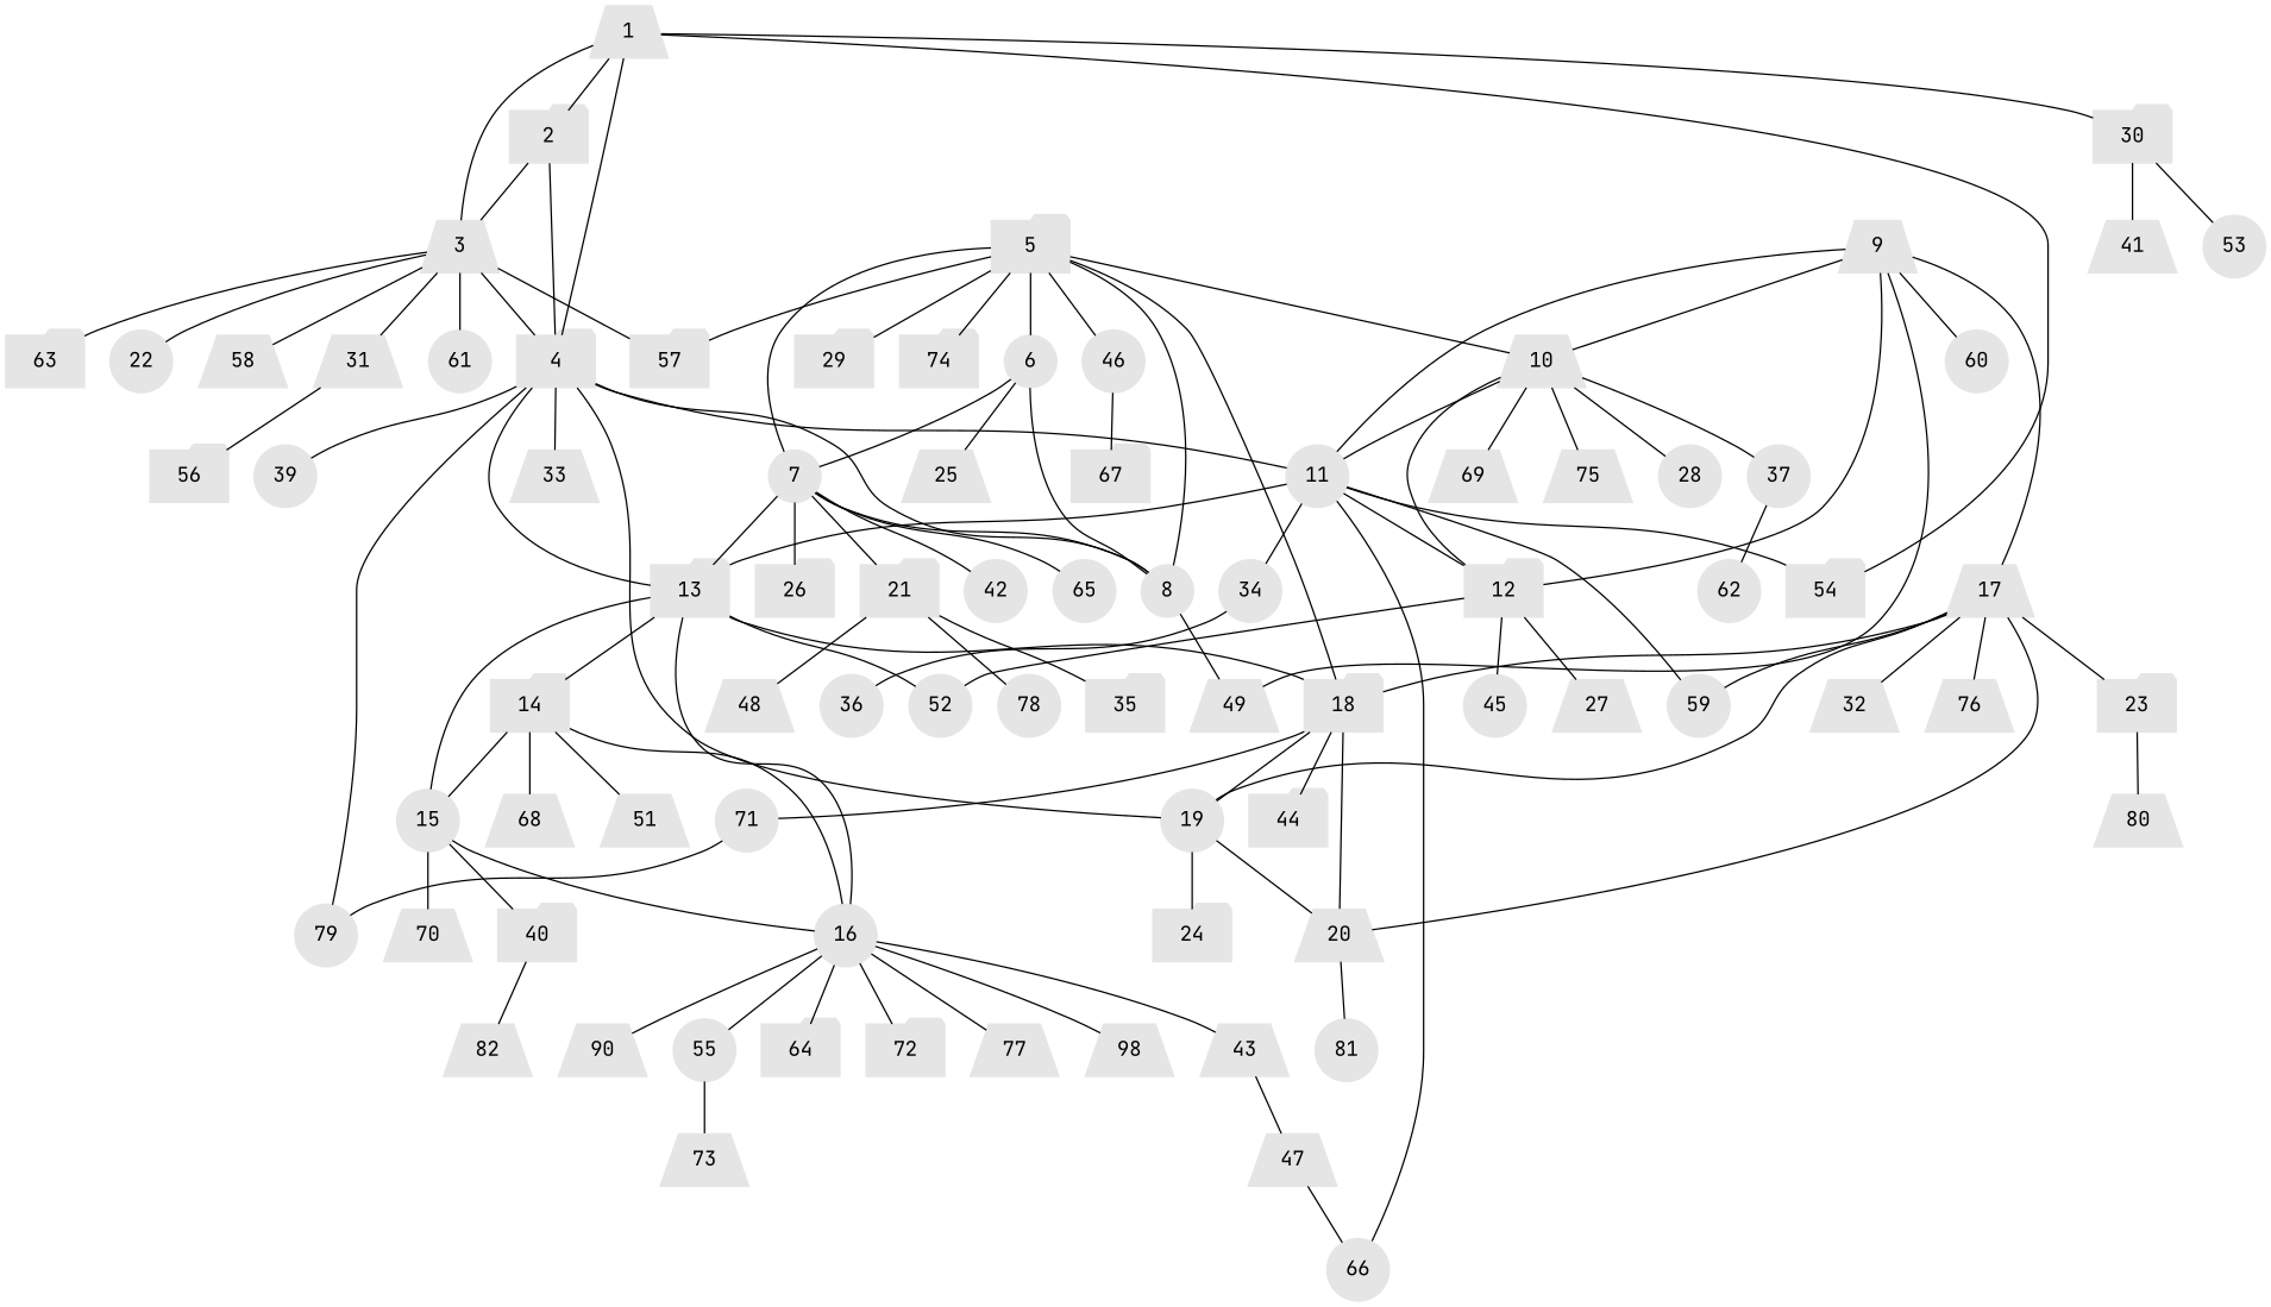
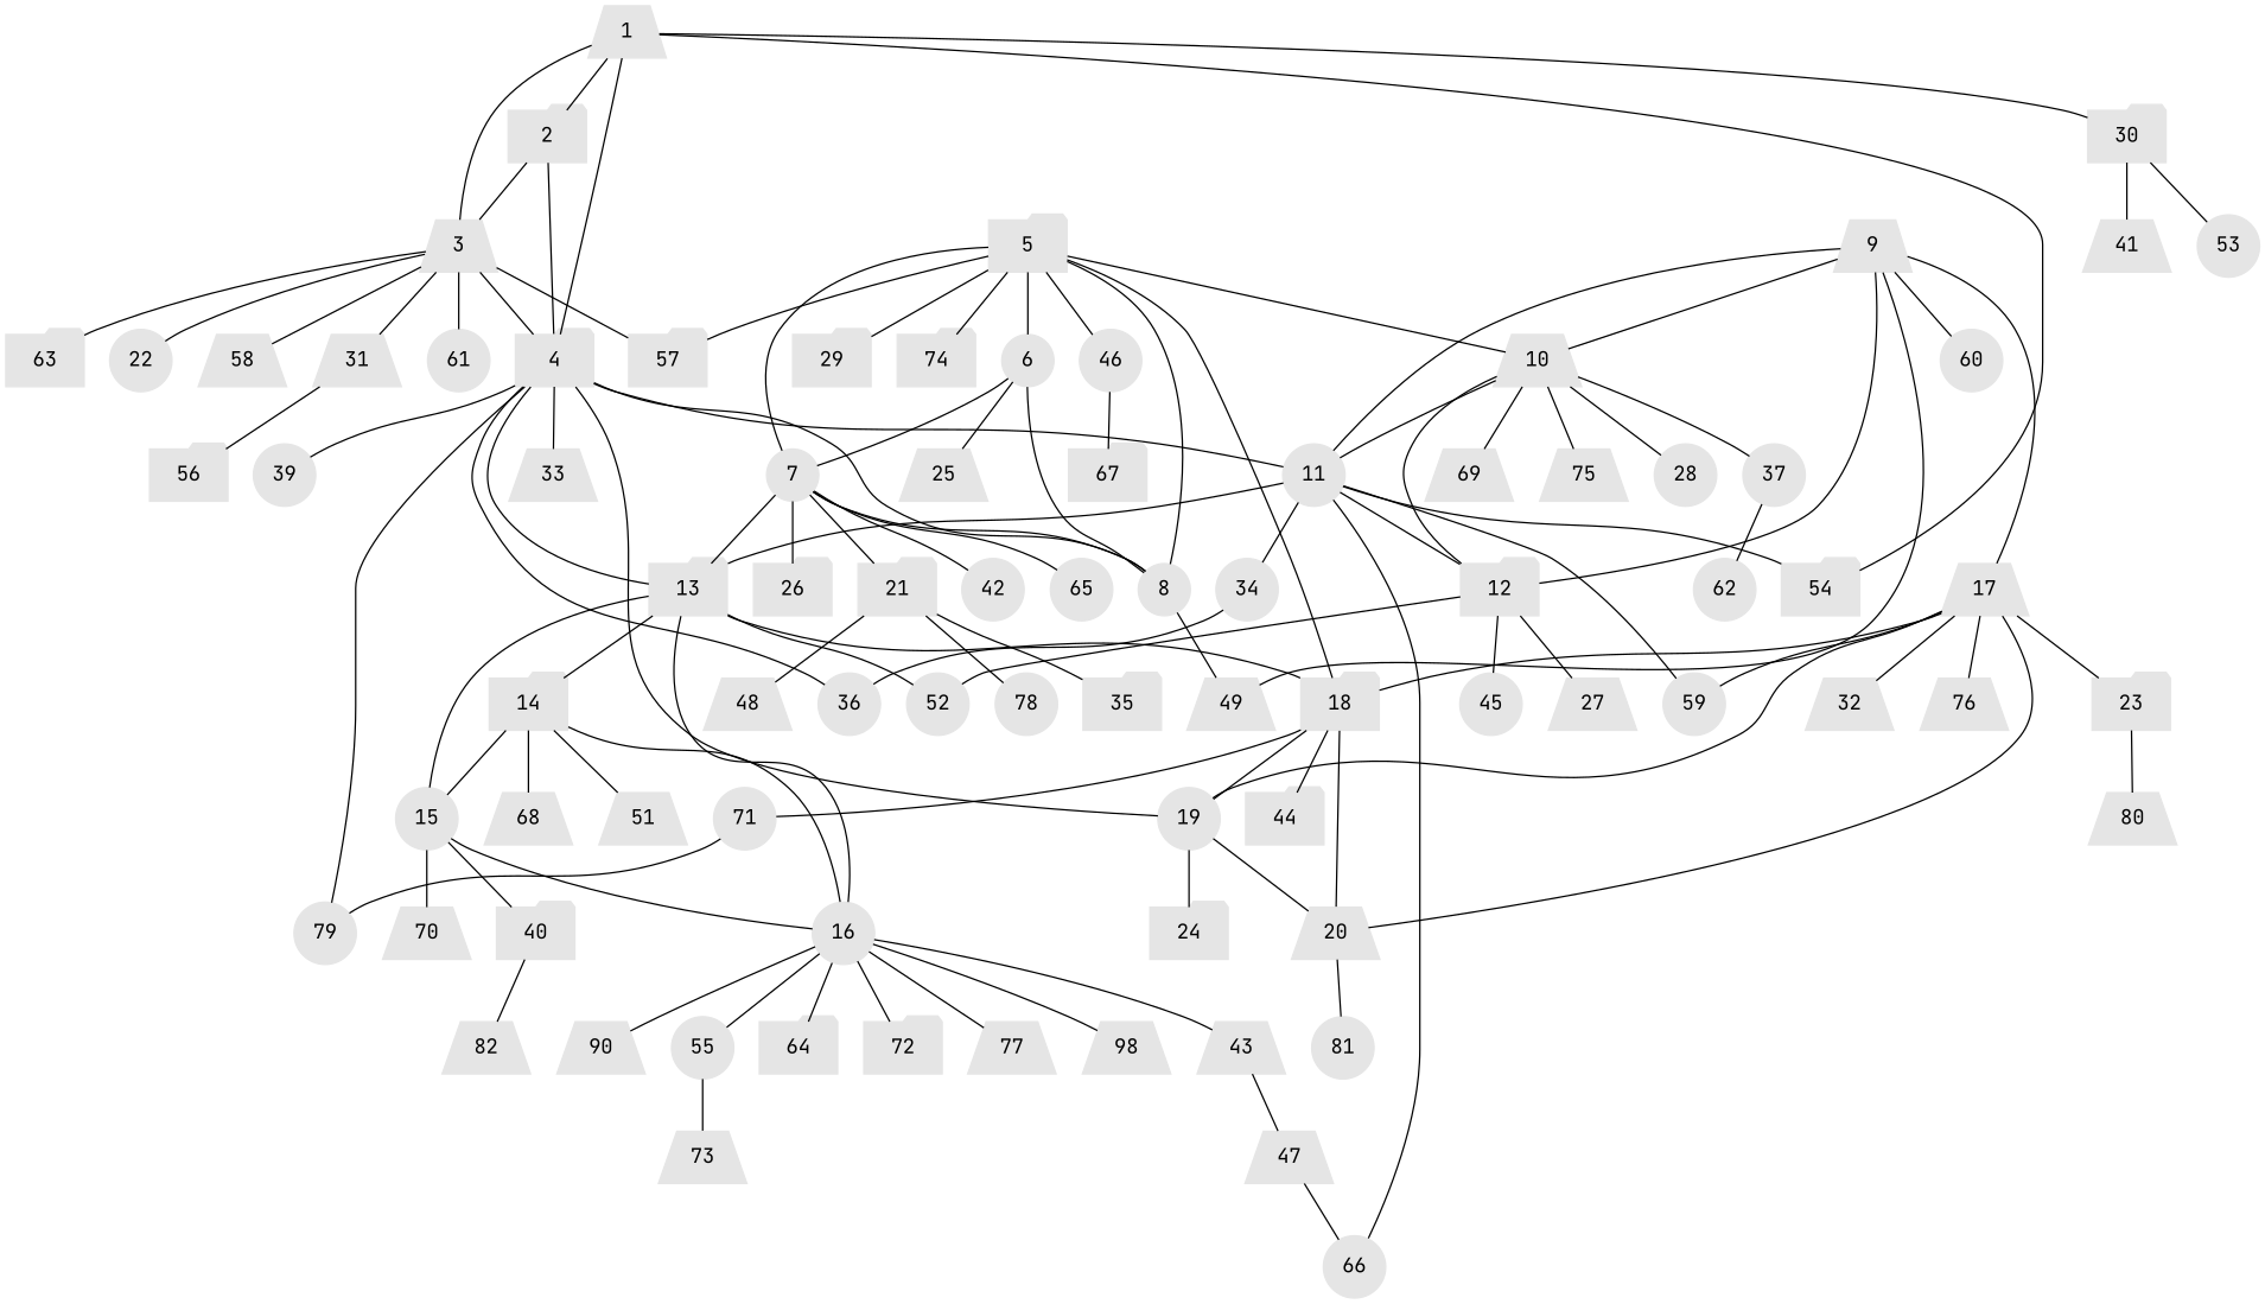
  graph {
    fontname="JetBrains Mono"
    node [color=gray90 fontname="JetBrains Mono" shape=trapezium style=filled]
    edge [fontname="JetBrains Mono"]
    2 [shape=folder]
    1
    3
    4 [shape=folder]
    30 [shape=folder]
    54 [shape=folder]
    22 [shape=circle]
    31
    57 [shape=folder]
    58
    61 [shape=circle]
    63 [shape=folder]
    8 [shape=circle]
    11 [shape=circle]
    13 [shape=folder]
    19 [shape=circle]
    33
    36 [shape=circle]
    39 [shape=circle]
    79 [shape=circle]
    41
    53 [shape=circle]
    56 [shape=folder]
    49
    12 [shape=folder]
    34 [shape=circle]
    59 [shape=circle]
    66 [shape=circle]
    18 [shape=folder]
    52 [shape=circle]
    14 [shape=folder]
    15 [shape=circle]
    16 [shape=circle]
    20
    24 [shape=folder]
    5 [shape=folder]
    6 [shape=circle]
    7 [shape=circle]
    10
    29 [shape=folder]
    46 [shape=circle]
    74 [shape=folder]
    25
    21 [shape=folder]
    26 [shape=folder]
    42 [shape=circle]
    65 [shape=circle]
    28 [shape=circle]
    37 [shape=circle]
    69
    75
    44 [shape=folder]
    71 [shape=circle]
    67 [shape=folder]
    35 [shape=folder]
    48
    78 [shape=circle]
    9
    17
    60 [shape=circle]
    27
    45 [shape=circle]
    23 [shape=folder]
    32
    76
    62 [shape=circle]
    51
    68
    40 [shape=folder]
    70
    n71 [label=98]
    43
    n73 [label=90]
    55 [shape=circle]
    64 [shape=folder]
    72 [shape=folder]
    77
    82
    47
    73
    81 [shape=circle]
    80
    2 -- 3
    2 -- 4
    1 -- 2
    1 -- 3
    1 -- 4
    1 -- 30
    1 -- 54
    3 -- 4
    3 -- 22
    3 -- 31
    3 -- 57
    3 -- 58
    3 -- 61
    3 -- 63
    4 -- 8
    4 -- 11
    4 -- 13
    4 -- 19
    4 -- 33
+   4 -- 36
    4 -- 39
    4 -- 79
    30 -- 41
    30 -- 53
    31 -- 56
    8 -- 49
    11 -- 54
    11 -- 13
    11 -- 12
    11 -- 34
    11 -- 59
    11 -- 66
    13 -- 18
    13 -- 52
    13 -- 14
    13 -- 15
    13 -- 16
    19 -- 20
    19 -- 24
    12 -- 52
    12 -- 27
    12 -- 45
    34 -- 36
    18 -- 19
    18 -- 20
    18 -- 44
    18 -- 71
    14 -- 15
    14 -- 16
    14 -- 51
    14 -- 68
    15 -- 16
    15 -- 40
    15 -- 70
    16 -- n71
    16 -- 43
    16 -- n73
    16 -- 55
    16 -- 64
    16 -- 72
    16 -- 77
    20 -- 81
    5 -- 57
    5 -- 8
    5 -- 18
    5 -- 6
    5 -- 7
    5 -- 10
    5 -- 29
    5 -- 46
    5 -- 74
    6 -- 8
    6 -- 7
    6 -- 25
    7 -- 8
    7 -- 13
    7 -- 21
    7 -- 26
    7 -- 42
    7 -- 65
    10 -- 11
    10 -- 12
    10 -- 28
    10 -- 37
    10 -- 69
    10 -- 75
    46 -- 67
    21 -- 35
    21 -- 48
    21 -- 78
    37 -- 62
    71 -- 79
    9 -- 11
    9 -- 49
    9 -- 12
    9 -- 10
    9 -- 17
    9 -- 60
    17 -- 19
    17 -- 59
    17 -- 18
    17 -- 20
    17 -- 23
    17 -- 32
    17 -- 76
    23 -- 80
    40 -- 82
    43 -- 47
    55 -- 73
    47 -- 66
  }
